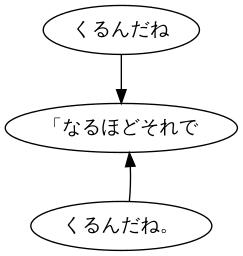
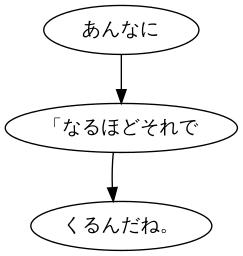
  digraph {
    n1 [label="「なるほどそれで"]
    n2 [label="くるんだね。"]
-   n3 [label="くるんだね"]
-   n2 -> n1
+   n3 [label="あんなに"]
+   n1 -> n2
    n3 -> n1
  }
